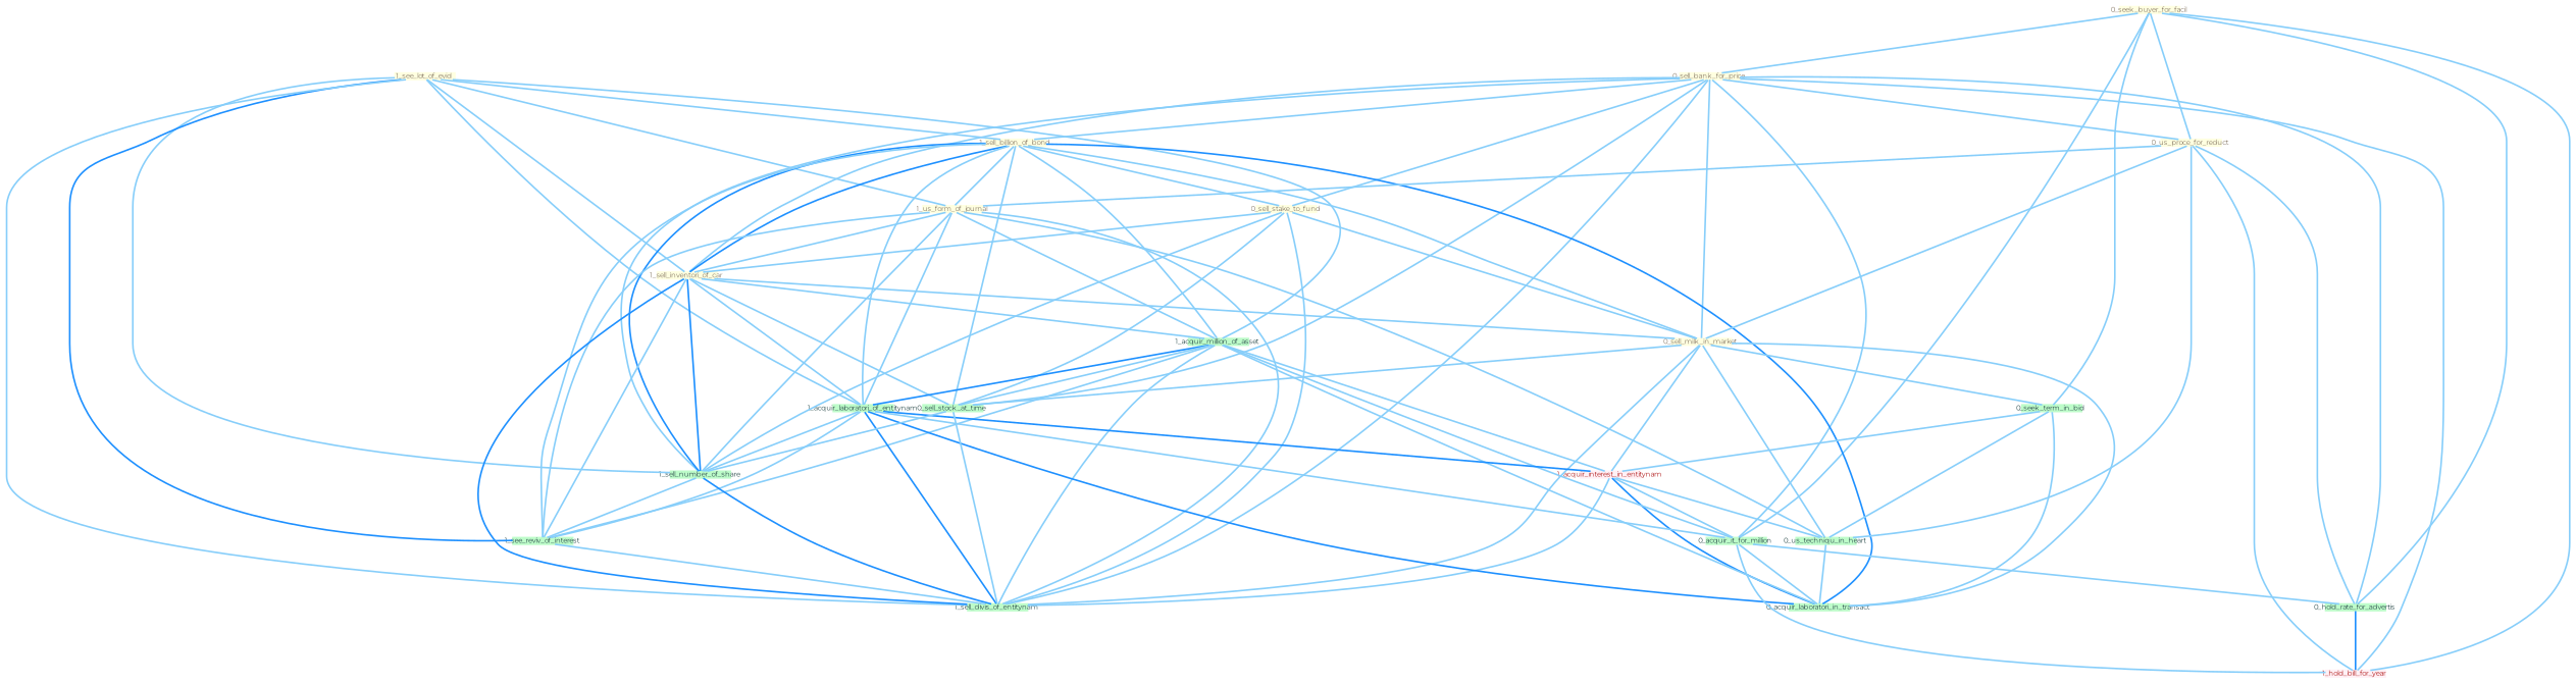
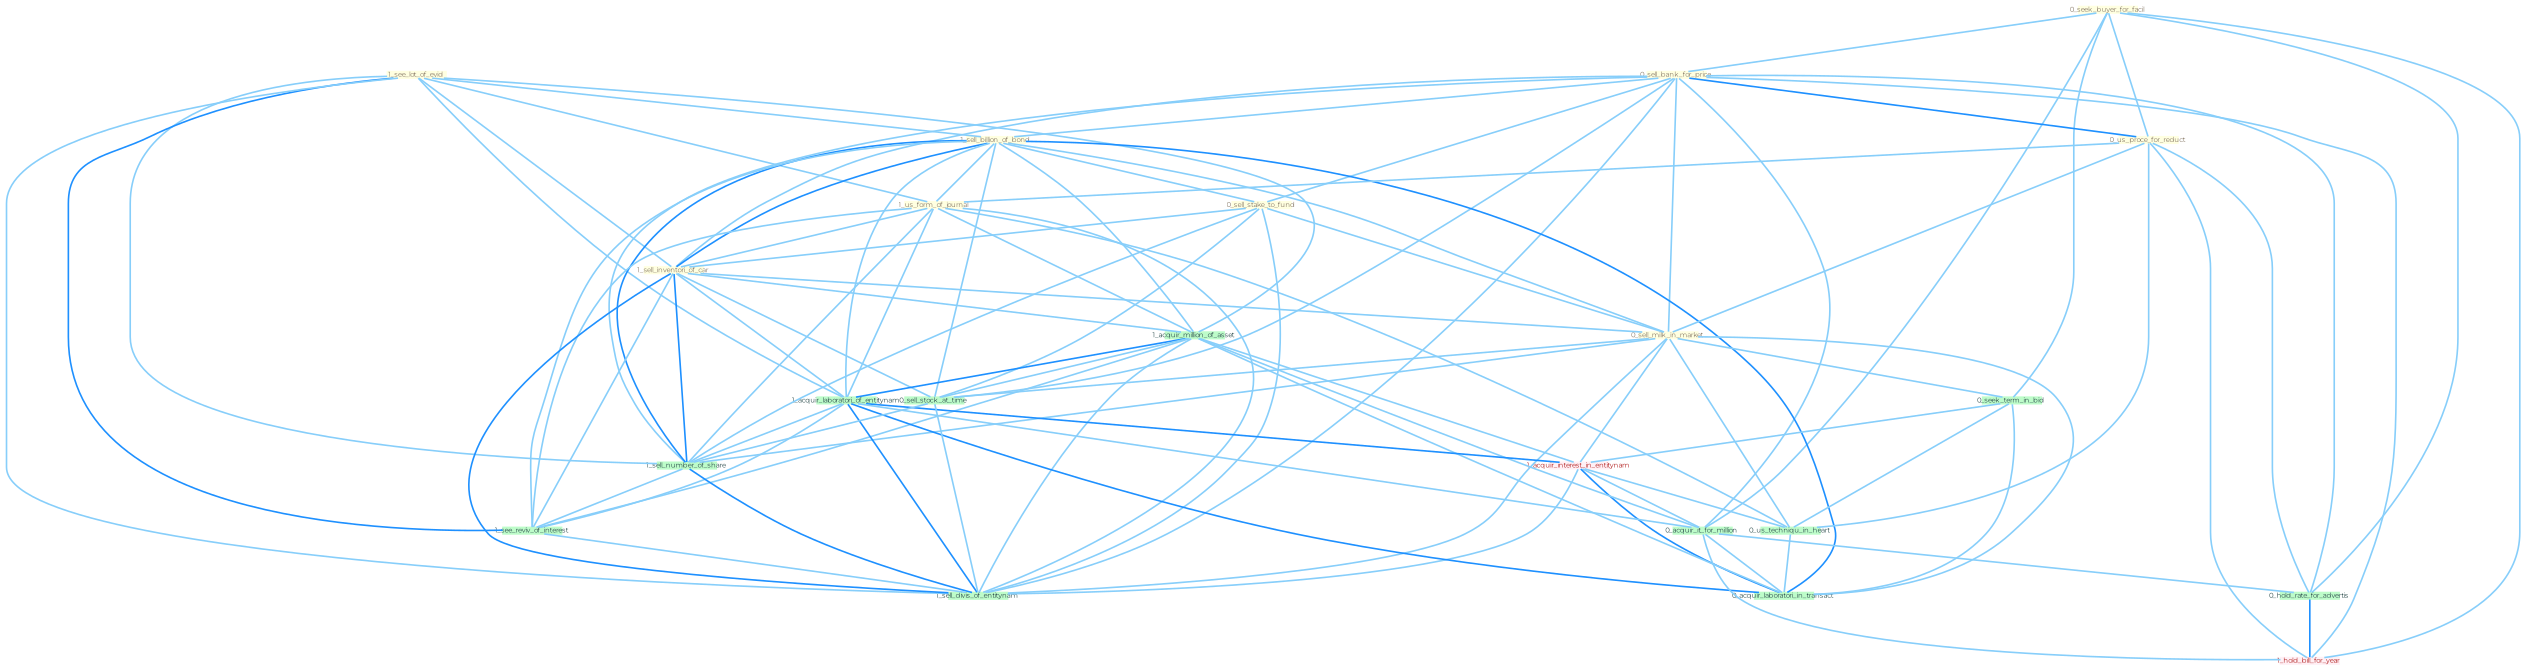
  graph {
    fontname=Montserrat
    node [color="#BDFCC9" fixedsize=true fontcolor="#2f4f4f" fontname=Montserrat fontsize=4 shape=polygon style=filled]
    edge [color="#87cefa" fontname=Montserrat w=1]
    "1_see_lot_of_evid " [color="#ffffe0" fontcolor="#8b7d6b" height=.06 width=.5]
    "0_seek_buyer_for_facil " [color="#ffffe0" fontcolor="#8b7d6b" height=.06 width=.5]
    "0_sell_bank_for_price " [color="#ffffe0" fontcolor="#8b7d6b" height=.06 width=.5]
    "1_sell_billion_of_bond " [color="#ffffe0" fontcolor="#8b7d6b" height=.06 width=.5]
    "0_us_proce_for_reduct " [color="#ffffe0" fontcolor="#8b7d6b" height=.06 width=.5]
    "1_us_form_of_journal " [color="#ffffe0" fontcolor="#8b7d6b" height=.06 width=.5]
    "0_sell_stake_to_fund " [color="#ffffe0" fontcolor="#8b7d6b" height=.06 width=.5]
    "1_sell_inventori_of_car " [color="#ffffe0" fontcolor="#8b7d6b" height=.06 width=.5]
    "0_sell_milk_in_market " [color="#ffffe0" fontcolor="#8b7d6b" height=.06 width=.5]
    "1_acquir_interest_in_entitynam " [color="#fff0f5" fontcolor="#b22222" height=.06 width=.5]
    "1_hold_bill_for_year " [color="#fff0f5" fontcolor="#b22222" height=.06 width=.5]
    "1_acquir_million_of_asset " [height=.06 width=.5]
    "1_acquir_laboratori_of_entitynam " [height=.06 width=.5]
    "1_sell_number_of_share " [height=.06 width=.5]
    "1_see_reviv_of_interest " [height=.06 width=.5]
    "1_sell_divis_of_entitynam " [height=.06 width=.5]
    "0_seek_term_in_bid " [height=.06 width=.5]
    "0_acquir_it_for_million " [height=.06 width=.5]
    "0_hold_rate_for_advertis " [height=.06 width=.5]
    "0_sell_stock_at_time " [height=.06 width=.5]
    "0_acquir_laboratori_in_transact " [height=.06 width=.5]
    "0_us_techniqu_in_heart " [height=.06 width=.5]
    subgraph sub_1 {
      "1_see_lot_of_evid "
      "0_seek_buyer_for_facil "
      "0_sell_bank_for_price "
      "1_sell_billion_of_bond "
      "0_us_proce_for_reduct "
      "1_us_form_of_journal "
      "0_sell_stake_to_fund "
      "1_sell_inventori_of_car "
      "0_sell_milk_in_market "
    }
    subgraph sub_2 {
      "1_acquir_interest_in_entitynam "
      "1_hold_bill_for_year "
    }
    "1_see_lot_of_evid " -- "1_sell_billion_of_bond "
    "1_see_lot_of_evid " -- "1_us_form_of_journal "
    "1_see_lot_of_evid " -- "1_sell_inventori_of_car "
    "1_see_lot_of_evid " -- "1_acquir_million_of_asset "
    "1_see_lot_of_evid " -- "1_acquir_laboratori_of_entitynam "
    "1_see_lot_of_evid " -- "1_sell_number_of_share "
    "1_see_lot_of_evid " -- "1_see_reviv_of_interest " [color="#1e90ff" w=2]
    "1_see_lot_of_evid " -- "1_sell_divis_of_entitynam "
    "0_seek_buyer_for_facil " -- "0_sell_bank_for_price "
    "0_seek_buyer_for_facil " -- "0_us_proce_for_reduct "
    "0_seek_buyer_for_facil " -- "1_hold_bill_for_year "
    "0_seek_buyer_for_facil " -- "0_seek_term_in_bid "
    "0_seek_buyer_for_facil " -- "0_acquir_it_for_million "
    "0_seek_buyer_for_facil " -- "0_hold_rate_for_advertis "
    "0_sell_bank_for_price " -- "1_sell_billion_of_bond "
-   "0_sell_bank_for_price " -- "0_us_proce_for_reduct "
+   "0_sell_bank_for_price " -- "0_us_proce_for_reduct " [color="#1e90ff"]
    "0_sell_bank_for_price " -- "0_sell_stake_to_fund "
    "0_sell_bank_for_price " -- "1_sell_inventori_of_car "
    "0_sell_bank_for_price " -- "0_sell_milk_in_market "
    "0_sell_bank_for_price " -- "1_hold_bill_for_year "
    "0_sell_bank_for_price " -- "1_sell_number_of_share "
    "0_sell_bank_for_price " -- "1_sell_divis_of_entitynam "
    "0_sell_bank_for_price " -- "0_acquir_it_for_million "
    "0_sell_bank_for_price " -- "0_hold_rate_for_advertis "
    "0_sell_bank_for_price " -- "0_sell_stock_at_time "
    "1_sell_billion_of_bond " -- "1_us_form_of_journal "
    "1_sell_billion_of_bond " -- "0_sell_stake_to_fund "
    "1_sell_billion_of_bond " -- "1_sell_inventori_of_car " [color="#1e90ff" w=2]
    "1_sell_billion_of_bond " -- "0_sell_milk_in_market "
    "1_sell_billion_of_bond " -- "1_acquir_million_of_asset "
    "1_sell_billion_of_bond " -- "1_acquir_laboratori_of_entitynam "
    "1_sell_billion_of_bond " -- "1_sell_number_of_share " [color="#1e90ff" w=2]
    "1_sell_billion_of_bond " -- "1_see_reviv_of_interest "
    "1_sell_billion_of_bond " -- "0_sell_stock_at_time "
    "1_sell_billion_of_bond " -- "0_acquir_laboratori_in_transact " [color="#1e90ff" w=2]
    "0_us_proce_for_reduct " -- "1_us_form_of_journal "
    "0_us_proce_for_reduct " -- "0_sell_milk_in_market "
    "0_us_proce_for_reduct " -- "1_hold_bill_for_year "
    "0_us_proce_for_reduct " -- "0_hold_rate_for_advertis "
    "0_us_proce_for_reduct " -- "0_us_techniqu_in_heart "
    "1_us_form_of_journal " -- "1_sell_inventori_of_car "
    "1_us_form_of_journal " -- "1_acquir_million_of_asset "
    "1_us_form_of_journal " -- "1_acquir_laboratori_of_entitynam "
    "1_us_form_of_journal " -- "1_sell_number_of_share "
    "1_us_form_of_journal " -- "1_see_reviv_of_interest "
    "1_us_form_of_journal " -- "1_sell_divis_of_entitynam "
    "1_us_form_of_journal " -- "0_us_techniqu_in_heart "
    "0_sell_stake_to_fund " -- "1_sell_inventori_of_car "
    "0_sell_stake_to_fund " -- "0_sell_milk_in_market "
    "0_sell_stake_to_fund " -- "1_sell_number_of_share "
    "0_sell_stake_to_fund " -- "1_sell_divis_of_entitynam "
    "0_sell_stake_to_fund " -- "0_sell_stock_at_time "
    "1_sell_inventori_of_car " -- "0_sell_milk_in_market "
    "1_sell_inventori_of_car " -- "1_acquir_million_of_asset "
    "1_sell_inventori_of_car " -- "1_acquir_laboratori_of_entitynam "
    "1_sell_inventori_of_car " -- "1_sell_number_of_share " [color="#1e90ff" w=2]
    "1_sell_inventori_of_car " -- "1_see_reviv_of_interest "
    "1_sell_inventori_of_car " -- "1_sell_divis_of_entitynam " [color="#1e90ff" w=2]
    "1_sell_inventori_of_car " -- "0_sell_stock_at_time "
    "0_sell_milk_in_market " -- "1_acquir_interest_in_entitynam "
+   "0_sell_milk_in_market " -- "1_sell_number_of_share "
    "0_sell_milk_in_market " -- "1_sell_divis_of_entitynam "
    "0_sell_milk_in_market " -- "0_seek_term_in_bid "
    "0_sell_milk_in_market " -- "0_sell_stock_at_time "
    "0_sell_milk_in_market " -- "0_acquir_laboratori_in_transact "
    "0_sell_milk_in_market " -- "0_us_techniqu_in_heart "
    "1_acquir_interest_in_entitynam " -- "1_sell_divis_of_entitynam "
    "1_acquir_interest_in_entitynam " -- "0_acquir_it_for_million "
    "1_acquir_interest_in_entitynam " -- "0_acquir_laboratori_in_transact " [color="#1e90ff" w=2]
    "1_acquir_interest_in_entitynam " -- "0_us_techniqu_in_heart "
    "1_acquir_million_of_asset " -- "1_acquir_interest_in_entitynam "
    "1_acquir_million_of_asset " -- "1_acquir_laboratori_of_entitynam " [color="#1e90ff" w=2]
    "1_acquir_million_of_asset " -- "1_see_reviv_of_interest "
    "1_acquir_million_of_asset " -- "1_sell_divis_of_entitynam "
    "1_acquir_million_of_asset " -- "0_acquir_it_for_million "
    "1_acquir_million_of_asset " -- "0_sell_stock_at_time "
    "1_acquir_million_of_asset " -- "0_acquir_laboratori_in_transact "
    "1_acquir_laboratori_of_entitynam " -- "1_acquir_interest_in_entitynam " [color="#1e90ff" w=2]
    "1_acquir_laboratori_of_entitynam " -- "1_sell_number_of_share "
    "1_acquir_laboratori_of_entitynam " -- "1_see_reviv_of_interest "
    "1_acquir_laboratori_of_entitynam " -- "1_sell_divis_of_entitynam " [color="#1e90ff" w=2]
    "1_acquir_laboratori_of_entitynam " -- "0_acquir_it_for_million "
    "1_acquir_laboratori_of_entitynam " -- "0_acquir_laboratori_in_transact " [color="#1e90ff" w=2]
    "1_sell_number_of_share " -- "1_see_reviv_of_interest "
    "1_sell_number_of_share " -- "1_sell_divis_of_entitynam " [color="#1e90ff" w=2]
    "1_see_reviv_of_interest " -- "1_sell_divis_of_entitynam "
    "0_seek_term_in_bid " -- "1_acquir_interest_in_entitynam "
    "0_seek_term_in_bid " -- "0_acquir_laboratori_in_transact "
    "0_seek_term_in_bid " -- "0_us_techniqu_in_heart "
    "0_acquir_it_for_million " -- "1_hold_bill_for_year "
    "0_acquir_it_for_million " -- "0_hold_rate_for_advertis "
    "0_acquir_it_for_million " -- "0_acquir_laboratori_in_transact "
    "0_hold_rate_for_advertis " -- "1_hold_bill_for_year " [color="#1e90ff" w=2]
    "0_sell_stock_at_time " -- "1_sell_number_of_share "
    "0_sell_stock_at_time " -- "1_sell_divis_of_entitynam "
    "0_us_techniqu_in_heart " -- "0_acquir_laboratori_in_transact "
  }
